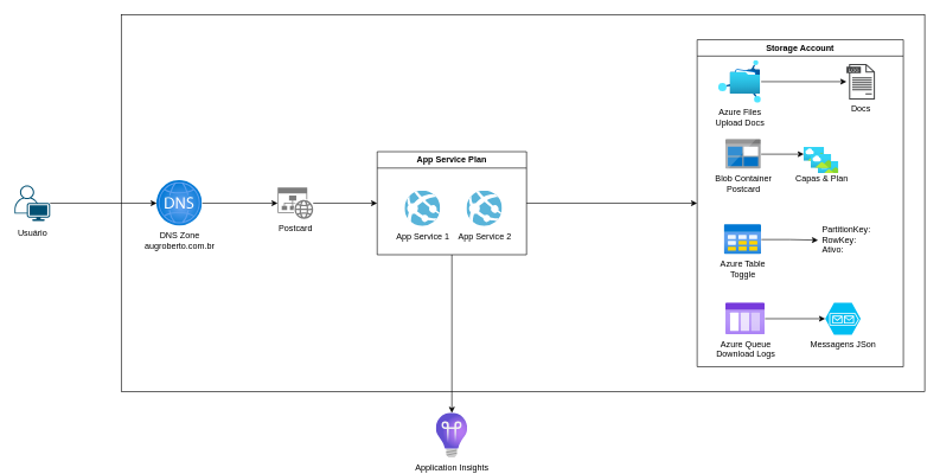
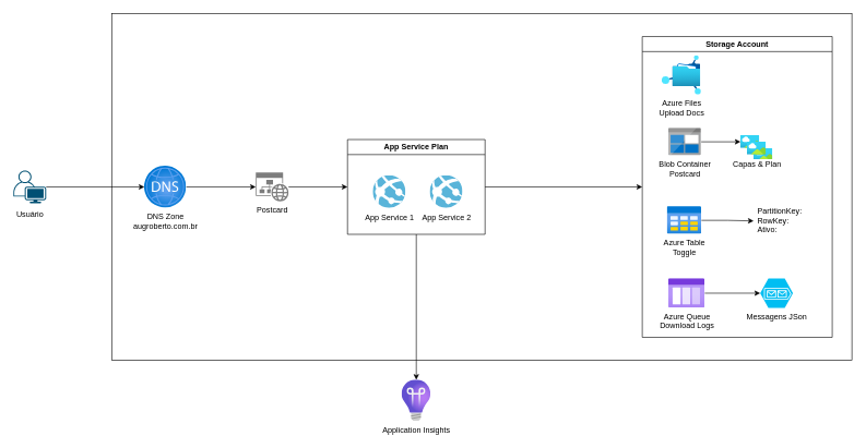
  <mxCell id="0" />
  <mxCell id="1" parent="0" />
  <mxCell id="2" value="" style="rounded=0;whiteSpace=wrap;html=1;" parent="1" vertex="1"><mxGeometry x="170" y="20" width="1130" height="530" as="geometry" /></mxCell>
  <mxCell id="3" style="edgeStyle=orthogonalEdgeStyle;rounded=0;orthogonalLoop=1;jettySize=auto;html=1;entryX=0;entryY=0.5;entryDx=0;entryDy=0;" parent="1" source="4" target="11" edge="1"><mxGeometry relative="1" as="geometry" /></mxCell>
  <mxCell id="4" value="Postcard" style="sketch=0;aspect=fixed;pointerEvents=1;shadow=0;dashed=0;html=1;strokeColor=none;labelPosition=center;verticalLabelPosition=bottom;verticalAlign=top;align=center;shape=mxgraph.mscae.enterprise.website_generic;fillColor=#7D7D7D;" parent="1" vertex="1"><mxGeometry x="390" y="263" width="50" height="44" as="geometry" /></mxCell>
  <mxCell id="5" style="edgeStyle=orthogonalEdgeStyle;rounded=0;orthogonalLoop=1;jettySize=auto;html=1;" parent="1" source="6" target="8" edge="1"><mxGeometry relative="1" as="geometry" /></mxCell>
  <mxCell id="6" value="&lt;font style=&quot;font-size: 12px;&quot;&gt;Usuário&lt;/font&gt;" style="points=[[0.35,0,0],[0.98,0.51,0],[1,0.71,0],[0.67,1,0],[0,0.795,0],[0,0.65,0]];verticalLabelPosition=bottom;sketch=0;html=1;verticalAlign=top;aspect=fixed;align=center;pointerEvents=1;shape=mxgraph.cisco19.user;fillColor=#005073;strokeColor=none;fontSize=16;" parent="1" vertex="1"><mxGeometry x="20" y="260" width="50" height="50" as="geometry" /></mxCell>
  <mxCell id="7" style="edgeStyle=orthogonalEdgeStyle;rounded=0;orthogonalLoop=1;jettySize=auto;html=1;entryX=0;entryY=0.5;entryDx=0;entryDy=0;entryPerimeter=0;" parent="1" source="8" target="4" edge="1"><mxGeometry relative="1" as="geometry"><mxPoint x="387" y="285" as="targetPoint" /></mxGeometry></mxCell>
  <mxCell id="8" value="DNS Zone&lt;br&gt;augroberto.com.br" style="aspect=fixed;html=1;points=[];align=center;image;fontSize=12;image=img/lib/azure2/networking/DNS_Zones.svg;" parent="1" vertex="1"><mxGeometry x="220" y="253" width="64" height="64" as="geometry" /></mxCell>
  <mxCell id="9" style="edgeStyle=orthogonalEdgeStyle;rounded=0;orthogonalLoop=1;jettySize=auto;html=1;" parent="1" source="11" target="14" edge="1"><mxGeometry relative="1" as="geometry" /></mxCell>
  <mxCell id="10" style="edgeStyle=orthogonalEdgeStyle;rounded=0;orthogonalLoop=1;jettySize=auto;html=1;entryX=0;entryY=0.5;entryDx=0;entryDy=0;" edge="1" parent="1" source="11" target="17"><mxGeometry relative="1" as="geometry" /></mxCell>
  <mxCell id="11" value="App Service Plan" style="swimlane;whiteSpace=wrap;html=1;" parent="1" vertex="1"><mxGeometry x="530" y="212.5" width="210" height="145" as="geometry"><mxRectangle x="700" y="385" width="140" height="30" as="alternateBounds" /></mxGeometry></mxCell>
  <mxCell id="12" value="App Service 1" style="sketch=0;aspect=fixed;html=1;points=[];align=center;image;fontSize=12;image=img/lib/mscae/App_Services.svg;" parent="11" vertex="1"><mxGeometry x="39" y="55" width="50" height="50" as="geometry" /></mxCell>
  <mxCell id="13" value="App Service 2" style="sketch=0;aspect=fixed;html=1;points=[];align=center;image;fontSize=12;image=img/lib/mscae/App_Services.svg;" parent="11" vertex="1"><mxGeometry x="126" y="55" width="50" height="50" as="geometry" /></mxCell>
  <mxCell id="14" value="Application Insights" style="aspect=fixed;html=1;points=[];align=center;image;fontSize=12;image=img/lib/azure2/management_governance/Application_Insights.svg;" parent="1" vertex="1"><mxGeometry x="613" y="580" width="44" height="63" as="geometry" /></mxCell>
  <mxCell id="15" style="edgeStyle=orthogonalEdgeStyle;rounded=0;orthogonalLoop=1;jettySize=auto;html=1;" parent="1" source="16" target="23" edge="1"><mxGeometry relative="1" as="geometry" /></mxCell>
  <mxCell id="16" value="Blob Container&lt;br&gt;Postcard" style="sketch=0;aspect=fixed;html=1;points=[];align=center;image;fontSize=12;image=img/lib/mscae/BlobBlock.svg;" parent="1" vertex="1"><mxGeometry x="1020" y="195" width="50" height="42" as="geometry" /></mxCell>
  <mxCell id="17" value="Storage Account" style="swimlane;whiteSpace=wrap;html=1;" parent="1" vertex="1"><mxGeometry x="980" y="55" width="290" height="460" as="geometry"><mxRectangle x="700" y="385" width="140" height="30" as="alternateBounds" /></mxGeometry></mxCell>
  <mxCell id="18" value="Azure Table&lt;br&gt;Toggle" style="aspect=fixed;html=1;points=[];align=center;image;fontSize=12;image=img/lib/azure2/general/Table.svg;" parent="17" vertex="1"><mxGeometry x="38" y="259.75" width="52.31" height="42.5" as="geometry" /></mxCell>
  <mxCell id="19" value="Azure Queue&lt;br&gt;Download Logs" style="aspect=fixed;html=1;points=[];align=center;image;fontSize=12;image=img/lib/azure2/general/Storage_Queue.svg;" parent="17" vertex="1"><mxGeometry x="40" y="370" width="55.38" height="45" as="geometry" /></mxCell>
  <mxCell id="20" value="" style="group" parent="1" vertex="1" connectable="0"><mxGeometry x="1130" y="206" width="49.09" height="40" as="geometry" /></mxCell>
  <mxCell id="21" value="" style="aspect=fixed;html=1;points=[];align=center;image;fontSize=12;image=img/lib/azure2/general/Image.svg;" parent="20" vertex="1"><mxGeometry x="20" y="20" width="29.09" height="20" as="geometry" /></mxCell>
  <mxCell id="22" value="" style="group" parent="20" vertex="1" connectable="0"><mxGeometry width="39.09" height="30" as="geometry" /></mxCell>
  <mxCell id="23" value="" style="aspect=fixed;html=1;points=[];align=center;image;fontSize=12;image=img/lib/azure2/general/Image.svg;" parent="22" vertex="1"><mxGeometry width="29.09" height="20" as="geometry" /></mxCell>
  <mxCell id="24" value="Capas &amp;amp; Plan" style="aspect=fixed;html=1;points=[];align=center;image;fontSize=12;image=img/lib/azure2/general/Image.svg;" parent="22" vertex="1"><mxGeometry x="10" y="10" width="29.09" height="20" as="geometry" /></mxCell>
  <mxCell id="25" value="PartitionKey: &#10;RowKey:&#10;Ativo:" style="text;strokeColor=none;fillColor=none;align=left;verticalAlign=top;spacingLeft=4;spacingRight=4;overflow=hidden;rotatable=0;points=[[0,0.5],[1,0.5]];portConstraint=eastwest;" parent="1" vertex="1"><mxGeometry x="1150" y="309" width="100" height="56" as="geometry" /></mxCell>
  <mxCell id="26" style="edgeStyle=orthogonalEdgeStyle;rounded=0;orthogonalLoop=1;jettySize=auto;html=1;" parent="1" source="18" target="25" edge="1"><mxGeometry relative="1" as="geometry" /></mxCell>
  <mxCell id="27" value="Messagens JSon" style="verticalLabelPosition=bottom;html=1;verticalAlign=top;align=center;strokeColor=none;fillColor=#00BEF2;shape=mxgraph.azure.storage_queue;" parent="1" vertex="1"><mxGeometry x="1160" y="425" width="50" height="45" as="geometry" /></mxCell>
  <mxCell id="28" style="edgeStyle=orthogonalEdgeStyle;rounded=0;orthogonalLoop=1;jettySize=auto;html=1;entryX=0;entryY=0.5;entryDx=0;entryDy=0;entryPerimeter=0;" parent="1" source="19" target="27" edge="1"><mxGeometry relative="1" as="geometry" /></mxCell>
- <mxCell id="29" style="edgeStyle=orthogonalEdgeStyle;rounded=0;orthogonalLoop=1;jettySize=auto;html=1;" edge="1" parent="1" source="30" target="31"><mxGeometry relative="1" as="geometry" /></mxCell>
  <mxCell id="30" value="Azure Files&lt;br&gt;Upload Docs" style="aspect=fixed;html=1;points=[];align=center;image;fontSize=12;image=img/lib/azure2/storage/Azure_Fileshare.svg;" vertex="1" parent="1"><mxGeometry x="1010" y="84" width="60" height="60" as="geometry" /></mxCell>
- <mxCell id="31" value="Docs" style="sketch=0;pointerEvents=1;shadow=0;dashed=0;html=1;strokeColor=none;fillColor=#434445;aspect=fixed;labelPosition=center;verticalLabelPosition=bottom;verticalAlign=top;align=center;outlineConnect=0;shape=mxgraph.vvd.log_files;" vertex="1" parent="1"><mxGeometry x="1190" y="89" width="40" height="50" as="geometry" /></mxCell>
